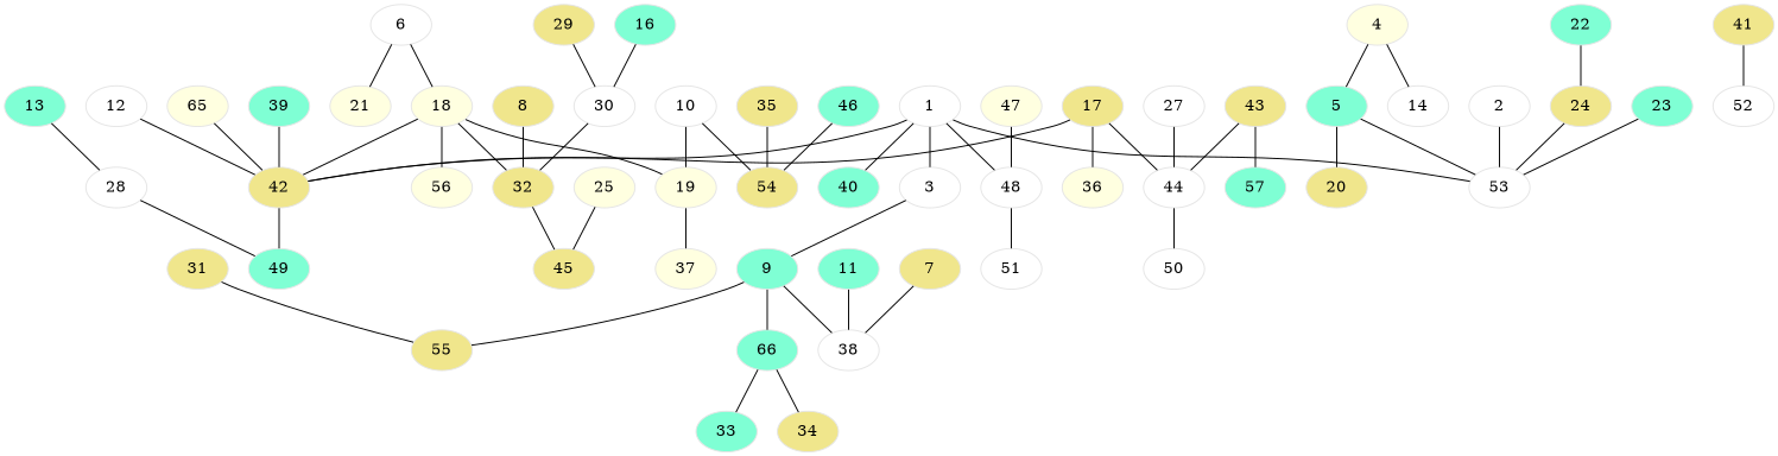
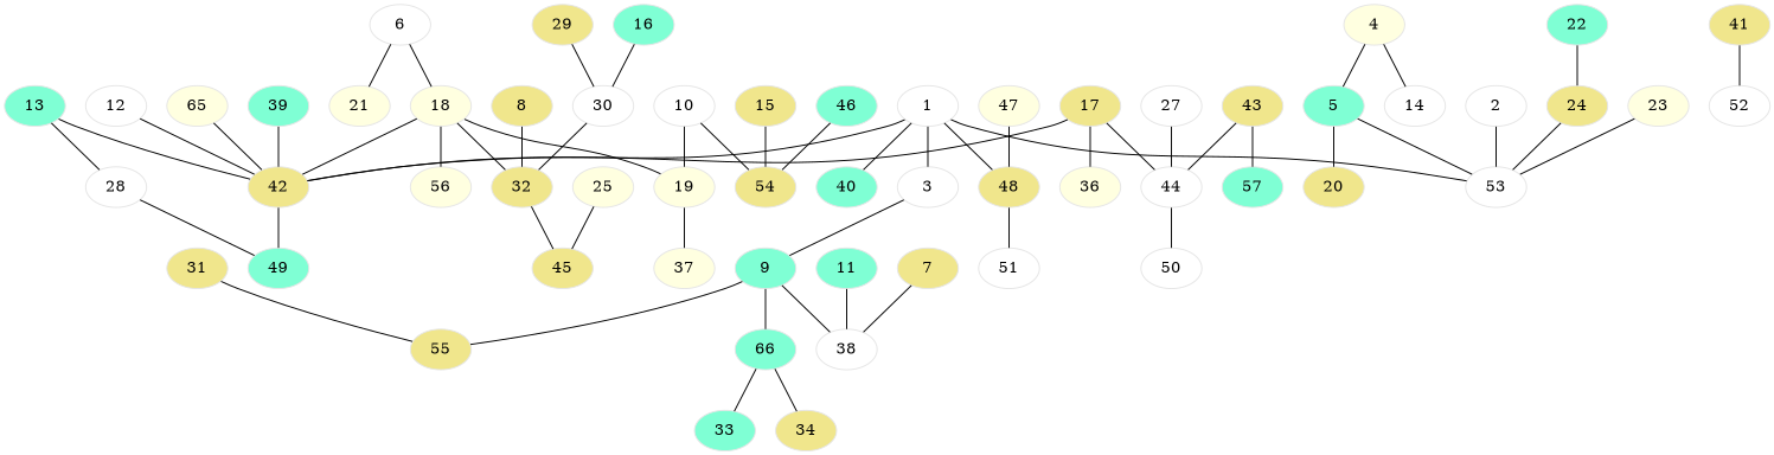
  graph {
    node [color=gray90 fillcolor=white style=filled]
    edge [weight=1.0]
    1
    3
    40 [fillcolor=aquamarine]
    42 [fillcolor=khaki]
-   48
+   48 [fillcolor=khaki]
    53
    9 [fillcolor=aquamarine]
    49 [fillcolor=aquamarine]
    51
    2
    38
    n12 [fillcolor=aquamarine label=66]
    55 [fillcolor=khaki]
    4 [fillcolor=lightyellow]
    5 [fillcolor=aquamarine]
    14
    20 [fillcolor=khaki]
    18 [fillcolor=lightyellow]
    6
    21 [fillcolor=lightyellow]
    32 [fillcolor=khaki]
    19 [fillcolor=lightyellow]
    56 [fillcolor=lightyellow]
    7 [fillcolor=khaki]
    8 [fillcolor=khaki]
    45 [fillcolor=khaki]
    33 [fillcolor=aquamarine]
    34 [fillcolor=khaki]
    10
    54 [fillcolor=khaki]
    37 [fillcolor=lightyellow]
    11 [fillcolor=aquamarine]
    12
    13 [fillcolor=aquamarine]
    28
-   15 [fillcolor=khaki label=35]
+   15 [fillcolor=khaki]
    16 [fillcolor=aquamarine]
    30
    17 [fillcolor=khaki]
    36 [fillcolor=lightyellow]
    44
    50
    22 [fillcolor=aquamarine]
    24 [fillcolor=khaki]
-   23 [fillcolor=aquamarine]
+   23 [fillcolor=lightyellow]
    25 [fillcolor=lightyellow]
    27
    29 [fillcolor=khaki]
    31 [fillcolor=khaki]
    n50 [fillcolor=lightyellow label=65]
    39 [fillcolor=aquamarine]
    41 [fillcolor=khaki]
    52
    43 [fillcolor=khaki]
    57 [fillcolor=aquamarine]
    46 [fillcolor=aquamarine]
    47 [fillcolor=lightyellow]
    1 -- 3
    1 -- 40
    1 -- 42
    1 -- 48
    1 -- 53
    3 -- 9
    42 -- 49
    48 -- 51
    9 -- 38
    9 -- n12
    9 -- 55
    2 -- 53
    n12 -- 33
    n12 -- 34
    4 -- 5
    4 -- 14
    5 -- 53
    5 -- 20
    18 -- 42
    18 -- 32
    18 -- 19
    18 -- 56
    6 -- 18
    6 -- 21
    32 -- 45
    19 -- 37
    7 -- 38
    8 -- 32
    10 -- 19
    10 -- 54
    11 -- 38
    12 -- 42
+   13 -- 42
    13 -- 28
    28 -- 49
    15 -- 54
    16 -- 30
    30 -- 32
    17 -- 42
    17 -- 36
    17 -- 44
    44 -- 50
    22 -- 24
    24 -- 53
    23 -- 53
    25 -- 45
    27 -- 44
    29 -- 30
    31 -- 55
    n50 -- 42
    39 -- 42
    41 -- 52
    43 -- 44
    43 -- 57
    46 -- 54
    47 -- 48
  }
